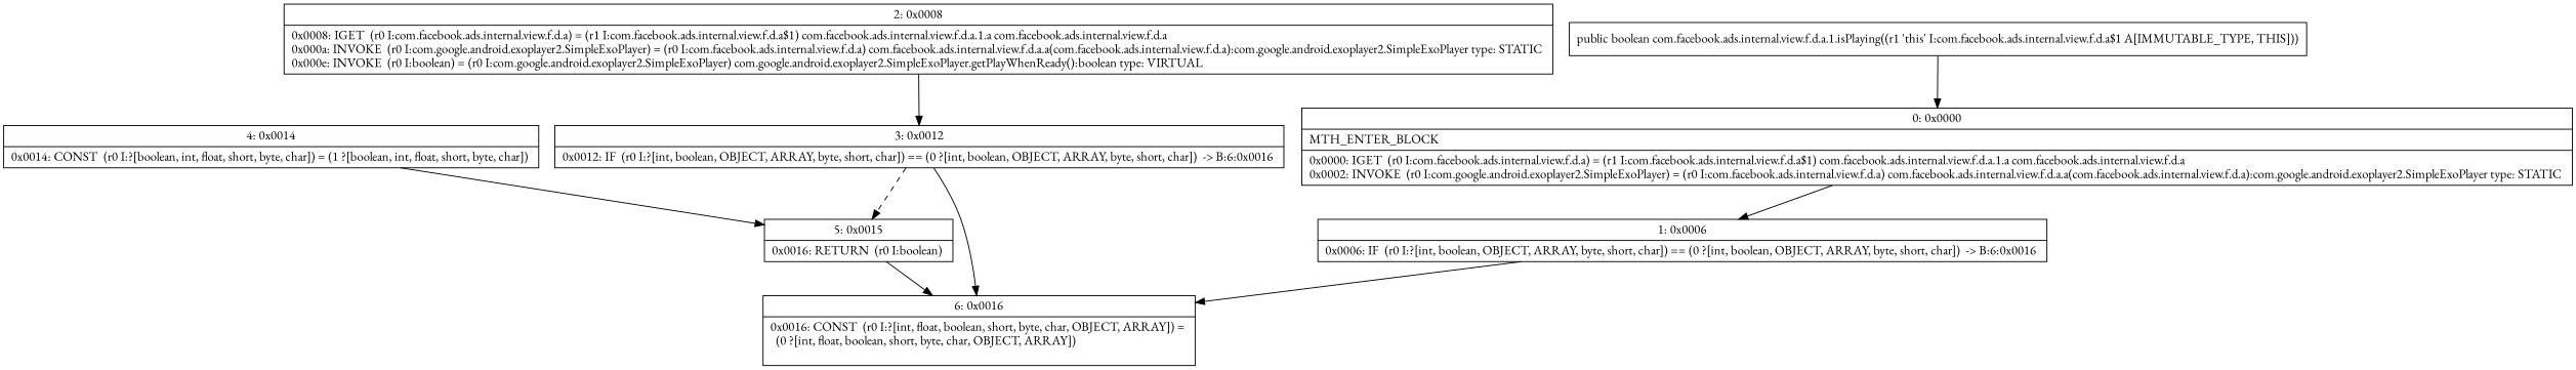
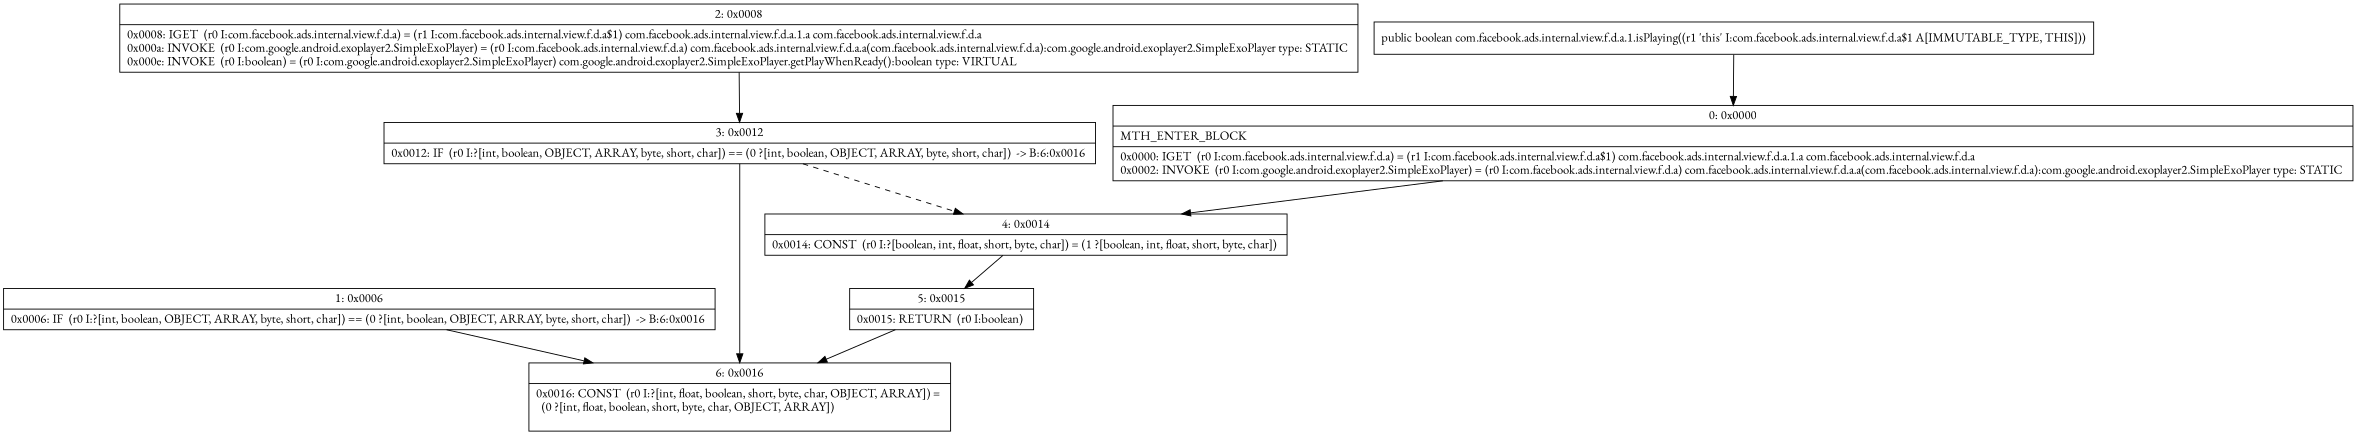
  digraph {
    fontname="EB Garamond"
    node [fontname="EB Garamond" shape=record]
    edge [fontname="EB Garamond"]
    n1 [label="{0\:\ 0x0000|MTH_ENTER_BLOCK\l|0x0000: IGET  (r0 I:com.facebook.ads.internal.view.f.d.a) = (r1 I:com.facebook.ads.internal.view.f.d.a$1) com.facebook.ads.internal.view.f.d.a.1.a com.facebook.ads.internal.view.f.d.a \l0x0002: INVOKE  (r0 I:com.google.android.exoplayer2.SimpleExoPlayer) = (r0 I:com.facebook.ads.internal.view.f.d.a) com.facebook.ads.internal.view.f.d.a.a(com.facebook.ads.internal.view.f.d.a):com.google.android.exoplayer2.SimpleExoPlayer type: STATIC \l}"]
    n2 [label="{1\:\ 0x0006|0x0006: IF  (r0 I:?[int, boolean, OBJECT, ARRAY, byte, short, char]) == (0 ?[int, boolean, OBJECT, ARRAY, byte, short, char])  \-\> B:6:0x0016 \l}"]
    n3 [label="{6\:\ 0x0016|0x0016: CONST  (r0 I:?[int, float, boolean, short, byte, char, OBJECT, ARRAY]) = \l  (0 ?[int, float, boolean, short, byte, char, OBJECT, ARRAY])\l \l}"]
    n4 [label="{2\:\ 0x0008|0x0008: IGET  (r0 I:com.facebook.ads.internal.view.f.d.a) = (r1 I:com.facebook.ads.internal.view.f.d.a$1) com.facebook.ads.internal.view.f.d.a.1.a com.facebook.ads.internal.view.f.d.a \l0x000a: INVOKE  (r0 I:com.google.android.exoplayer2.SimpleExoPlayer) = (r0 I:com.facebook.ads.internal.view.f.d.a) com.facebook.ads.internal.view.f.d.a.a(com.facebook.ads.internal.view.f.d.a):com.google.android.exoplayer2.SimpleExoPlayer type: STATIC \l0x000e: INVOKE  (r0 I:boolean) = (r0 I:com.google.android.exoplayer2.SimpleExoPlayer) com.google.android.exoplayer2.SimpleExoPlayer.getPlayWhenReady():boolean type: VIRTUAL \l}"]
    n5 [label="{3\:\ 0x0012|0x0012: IF  (r0 I:?[int, boolean, OBJECT, ARRAY, byte, short, char]) == (0 ?[int, boolean, OBJECT, ARRAY, byte, short, char])  \-\> B:6:0x0016 \l}"]
    n6 [label="{4\:\ 0x0014|0x0014: CONST  (r0 I:?[boolean, int, float, short, byte, char]) = (1 ?[boolean, int, float, short, byte, char]) \l}"]
-   n7 [label="{5\:\ 0x0015|0x0016: RETURN  (r0 I:boolean) \l}"]
+   n7 [label="{5\:\ 0x0015|0x0015: RETURN  (r0 I:boolean) \l}"]
    n8 [label="{public boolean com.facebook.ads.internal.view.f.d.a.1.isPlaying((r1 'this' I:com.facebook.ads.internal.view.f.d.a$1 A[IMMUTABLE_TYPE, THIS])) }"]
-   n1 -> n2
+   n1 -> n6
    n2 -> n3
    n4 -> n5
    n5 -> n3
-   n5 -> n7 [style=dashed]
+   n5 -> n6 [style=dashed]
    n6 -> n7
    n7 -> n3
    n8 -> n1
  }
